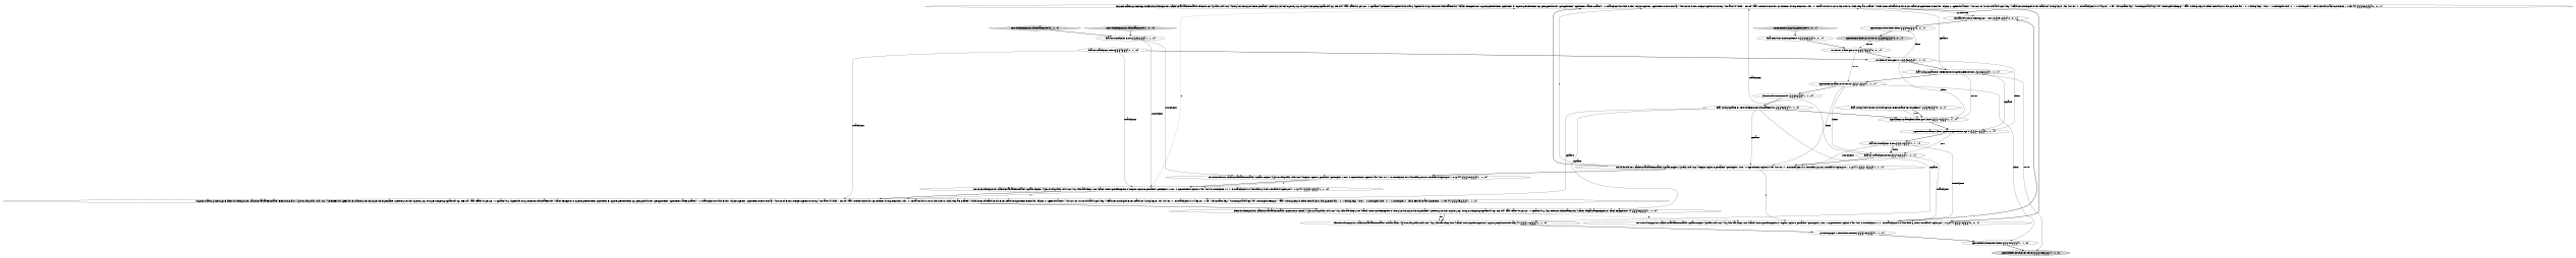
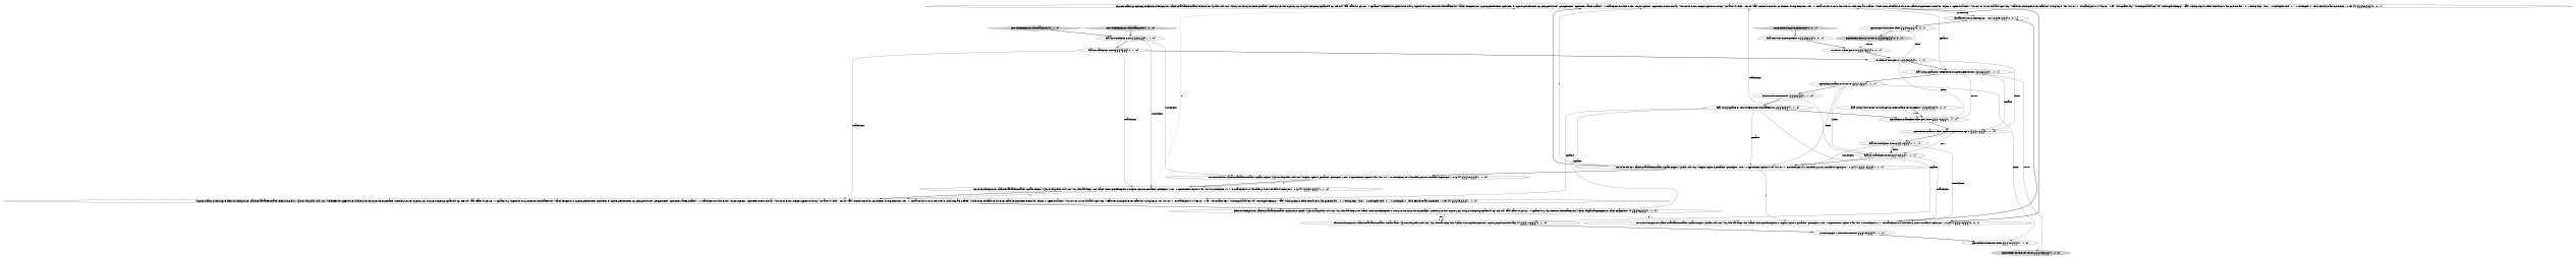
  digraph {
    node [fillcolor=white shape=ellipse style=filled]
    edge [style=solid]
    n1 [label="AsyncInvocation processCqs = client.invokeAsync(new CacheSerializableRunnable(\"Execute CQ\"){public void run2(){QueryService cqService = getCache().getQueryService()CqQuery cq1 = cqService.getCq(cqName)if (cq1 == null) {fail(\"Failed to get CQ \" + cqName)}SelectResults cqResults = nulltry {cqResults = cq1.executeWithInitialResults()}catch (Exception ex) CqQueryTestListener cqListener = (CqQueryTestListener)cq1.getCqAttributes().getCqListener()cqListener.waitForCreated(\"\" + totalObjects)int oldId = 0for (Object cqEvent : cqListener.events.toArray()){int newId = new Integer(cqEvent.toString()).intValue()if (oldId > newId) {fail(\"Queued events for CQ Listener during execution with \" + \"Initial results is not in the order in which they are created.\")}oldId = newId}HashSet ids = new HashSet(cqListener.events)for (Object o : cqResults.asList()){Struct s = (Struct)oids.add(s.get(\"key\"))}HashSet missingIds = new HashSet()String key = \"\"for (int i = 1 i <= totalObjects i++){key = \"\" + iif (!(ids.contains(key))) {missingIds.add(key)}}if (!missingIds.isEmpty()) {fail(\"Missing Keys in either ResultSet or the Cq Event list. \" + \" Missing keys : (size : \" + missingIds.size() + \"(\" + missingIds + \" Ids in ResultSet and CQ Events :\" + ids)}}})@@@26@@@['0', '0', '1']"]
    n2 [label="ThreadUtils.join(processCqs,60 * 1000)@@@91@@@['0', '0', '1']"]
    n3 [label="server.invokeAsync(new CacheSerializableRunnable(\"Update Region\"){public void run2(){try {Thread.sleep(1000)}catch (InterruptedException e) Region region = getCache().getRegion(\"/root/\" + cqDUnitTest.regions(0()for (int i = numObjects + 1 i <= totalObjects i++){Portfolio p = new Portfolio(i)region.put(\"\" + i,p)}}})@@@73@@@['0', '0', '1']"]
    n4 [label="cqDUnitTest.closeClient(client)@@@92@@@['0', '0', '1']"]
    n5 [fillcolor=lightgray label="testEventsDuringQueryExecution['0', '0', '1']" shape=diamond]
    n6 [label="final Host host = Host.getHost(0)@@@3@@@['0', '0', '1']"]
    n7 [label="VM server = host.getVM(0)@@@4@@@['0', '0', '1']"]
    n8 [label="final int numObjects = 200@@@3@@@['1', '1', '0']"]
    n9 [label="server.invoke(new CacheSerializableRunnable(\"Update Region\"){@Override public void run2(){Region region = getCache().getRegion(\"/root/\" + cqDUnitTest.regions(0()for (int i = 1 i <= numObjects i++){Portfolio p = new Portfolio(i)region.put(\"\" + i,p)}}})@@@15@@@['1', '1', '0']"]
    n10 [label="server.invokeAsync(new CacheSerializableRunnable(\"Update Region\"){@Override public void run2(){try {Thread.sleep(1000)}catch (InterruptedException e) Region region = getCache().getRegion(\"/root/\" + cqDUnitTest.regions(0()for (int i = numObjects + 1 i <= totalObjects i++){Portfolio p = new Portfolio(i)region.put(\"\" + i,p)}}})@@@27@@@['1', '1', '0']"]
    n11 [label="final int totalObjects = 500@@@4@@@['1', '1', '0']"]
    n12 [label="AsyncInvocation processCqs = client.invokeAsync(new CacheSerializableRunnable(\"Execute CQ first\"){@Override public void run2(){SelectResults cqResults = nullQueryService cqService = getCache().getQueryService()CqQuery cq1 = cqService.getCq(cqName)if (cq1 == null) {fail(\"Failed to get CQ \" + cqName)}try {cqResults = cq1.executeWithInitialResults()}catch (Exception e) CqQueryTestListener cqListener = (CqQueryTestListener)cq1.getCqAttributes().getCqListener()cqListener.waitForCreated(\"\" + totalObjects)int oldId = 0for (Object cqEvent : cqListener.events.toArray()){int newId = new Integer(cqEvent.toString()).intValue()if (oldId > newId) {fail(\"Queued events for CQ Listener during execution with \" + \"Initial results is not in the order in which they are created.\")}oldId = newId}HashSet ids = new HashSet(cqListener.events)for (Object o : cqResults.asList()){Struct s = (Struct)oids.add(s.get(\"key\"))}HashSet missingIds = new HashSet()String key = \"\"for (int i = 1 i <= totalObjects i++){key = \"\" + iif (!(ids.contains(key))) {missingIds.add(key)}}if (!missingIds.isEmpty()) {fail(\"Missing Keys in either ResultSet or the Cq Event list. \" + \" Missing keys : (size : \" + missingIds.size() + \"(\" + missingIds + \" Ids in ResultSet and CQ Events :\" + ids)}}})@@@45@@@['1', '1', '0']"]
    n13 [label="VM client = host.getVM(1)@@@5@@@['1', '1', '1']"]
    n14 [label="client.invoke(setTestHook())@@@8@@@['1', '1', '0']"]
    n15 [label="final String cqName = \"testMultiExecuteWithInitialResults\"@@@9@@@['1', '1', '0']"]
    n16 [label="cqDUnitTest.createClient(client,port,host0)@@@10@@@['1', '1', '1']"]
    n17 [label="server.invoke(new CacheSerializableRunnable(\"Update Region\"){public void run2(){Region region = getCache().getRegion(\"/root/\" + cqDUnitTest.regions(0()for (int i = 1 i <= numObjects i++){Portfolio p = new Portfolio(i)region.put(\"\" + i,p)}}})@@@14@@@['1', '1', '1']"]
    n18 [label="client.invokeAsync(new CacheSerializableRunnable(\"Release latch\"){@Override public void run2(){try {Thread.sleep(5000)}catch (InterruptedException e) CqQueryImpl.testHook.ready()}})@@@118@@@['1', '1', '0']"]
    n19 [label="client.invokeAsync(new CacheSerializableRunnable(\"Execute CQ second\"){@Override public void run2(){try {Thread.sleep(2000)}catch (InterruptedException e) QueryService cqService = getCache().getQueryService()CqQuery cq1 = cqService.getCq(cqName)if (cq1 == null) {fail(\"Failed to get CQ \" + cqName)}try {cq1.executeWithInitialResults()}catch (IllegalStateException e) catch (Exception e) }})@@@92@@@['1', '1', '0']"]
    n20 [label="final String cqName = \"testEventsDuringQueryExecution_0\"@@@6@@@['1', '1', '1']"]
    n21 [label="cqDUnitTest.createCQ(client,cqName,cqDUnitTest.cqs(0()@@@11@@@['1', '1', '1']"]
    n22 [label="cqDUnitTest.createServer(server)@@@7@@@['1', '1', '1']"]
    n23 [fillcolor=lightgray label="cqDUnitTest.closeServer(server)@@@135@@@['1', '1', '0']"]
    n24 [label="final int totalObjects = 500@@@13@@@['1', '1', '1']"]
    n25 [label="final int numObjects = 200@@@12@@@['1', '1', '1']"]
    n26 [fillcolor=lightgray label="cqDUnitTest.closeServer(server)@@@93@@@['0', '0', '1']"]
    n27 [label="processCqs.get(1,TimeUnit.MINUTES)@@@133@@@['1', '1', '0']"]
    n28 [label="cqDUnitTest.closeClient(client)@@@134@@@['1', '1', '0']"]
    n29 [label="final String host0 = NetworkUtils.getServerHostName(server.getHost())@@@9@@@['0', '0', '1']"]
    n30 [fillcolor=lightgray label="testMultipleExecuteWithInitialResults['1', '0', '0']" shape=diamond]
    n31 [fillcolor=lightgray label="testMultipleExecuteWithInitialResults['0', '1', '0']" shape=diamond]
    n1 -> n2 [label=processCqs]
    n1 -> n3 [style=bold]
    n2 -> n4 [style=bold]
    n3 -> n2 [style=bold]
    n4 -> n26 [style=bold]
    n5 -> n6 [style=bold]
    n6 -> n7 [style=bold]
    n7 -> n13 [style=bold]
-   n7 -> n22 [label=server]
    n8 -> n9 [label=numObjects]
    n8 -> n10 [label=numObjects]
+   n8 -> n11 [style=bold]
    n9 -> n10 [style=bold]
    n9 -> n10 [label=i]
    n10 -> n1 [label=0 style=dashed]
    n10 -> n12 [label=i]
    n10 -> n12 [style=bold]
    n11 -> n10 [label=totalObjects]
    n11 -> n12 [label=totalObjects]
    n11 -> n13 [style=bold]
    n12 -> n19 [style=bold]
    n13 -> n4 [label=client]
    n13 -> n16 [label=client]
    n13 -> n20 [style=bold]
    n13 -> n21 [label=client]
    n14 -> n15 [style=bold]
    n15 -> n12 [label=cqName]
    n15 -> n16 [style=bold]
    n15 -> n17 [label=cqName]
    n15 -> n18 [label=cqName]
    n15 -> n19 [label=cqName]
    n16 -> n21 [style=bold]
    n17 -> n1 [style=bold]
    n17 -> n1 [label=i]
    n17 -> n3 [label=i]
    n17 -> n9 [style=bold]
    n18 -> n27 [style=bold]
    n19 -> n3 [label=0 style=dashed]
    n19 -> n18 [style=bold]
    n19 -> n18 [label=err]
    n20 -> n1 [label=cqName]
    n20 -> n16 [label=server]
    n20 -> n21 [label=cqName]
    n20 -> n22 [style=bold]
    n20 -> n23 [label=server]
    n21 -> n24 [label=port]
    n21 -> n25 [style=bold]
    n22 -> n14 [style=bold]
    n22 -> n17 [label=client]
    n22 -> n24 [label=client]
    n22 -> n28 [label=client]
    n24 -> n1 [label=totalObjects]
    n24 -> n3 [label=totalObjects]
    n24 -> n17 [style=bold]
    n25 -> n3 [label=numObjects]
    n25 -> n17 [label=numObjects]
    n25 -> n24 [label=host0]
    n25 -> n24 [style=bold]
    n26 -> n7 [label=server]
    n27 -> n28 [style=bold]
-   n28 -> n23 [style=bold]
    n29 -> n16 [label=host0]
    n29 -> n16 [style=bold]
    n30 -> n8 [style=bold]
    n31 -> n8 [style=bold]
  }
